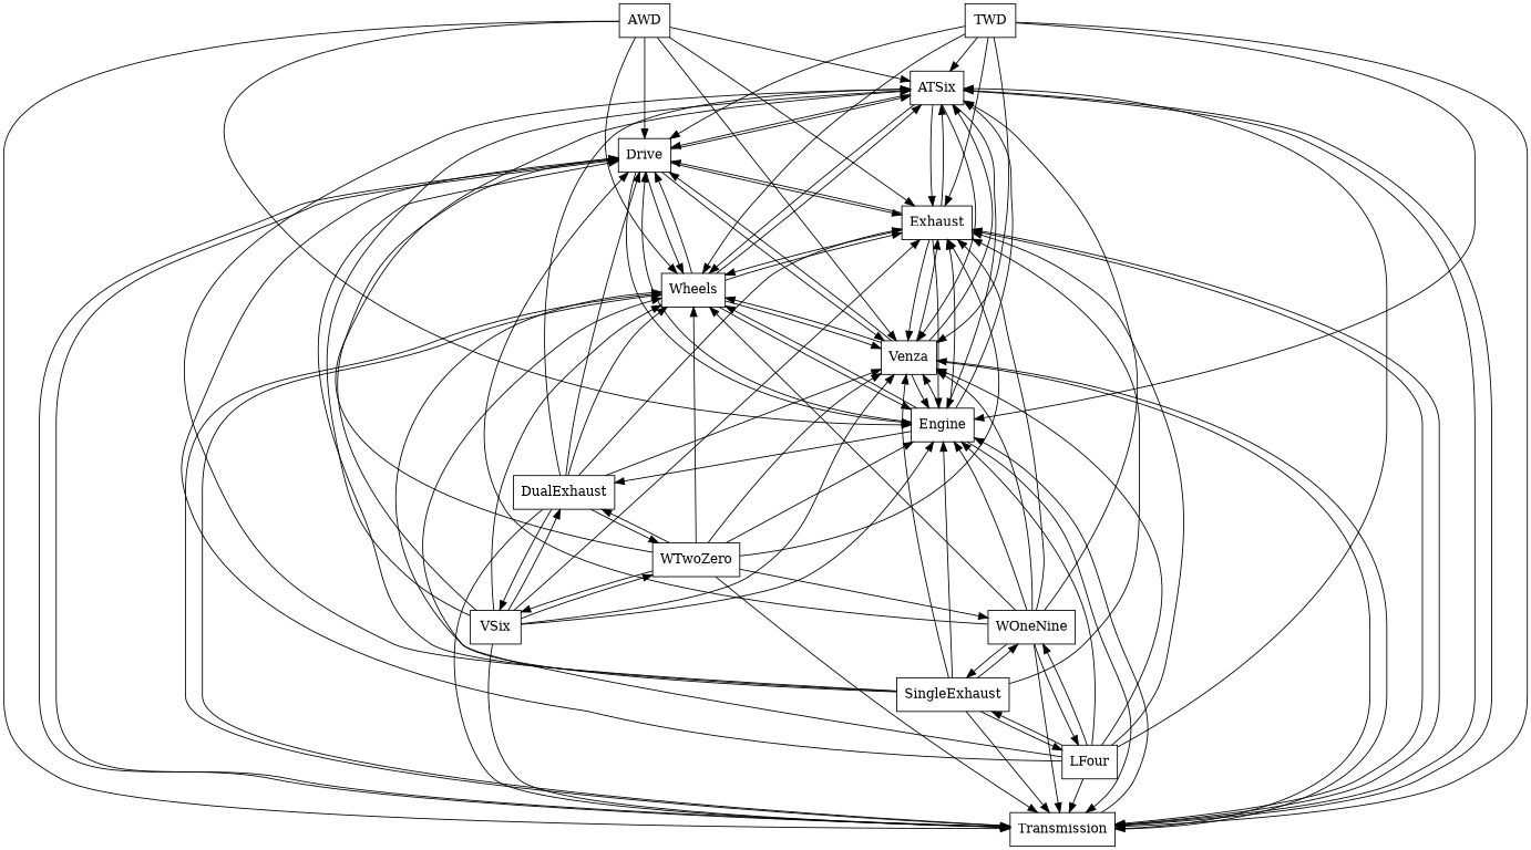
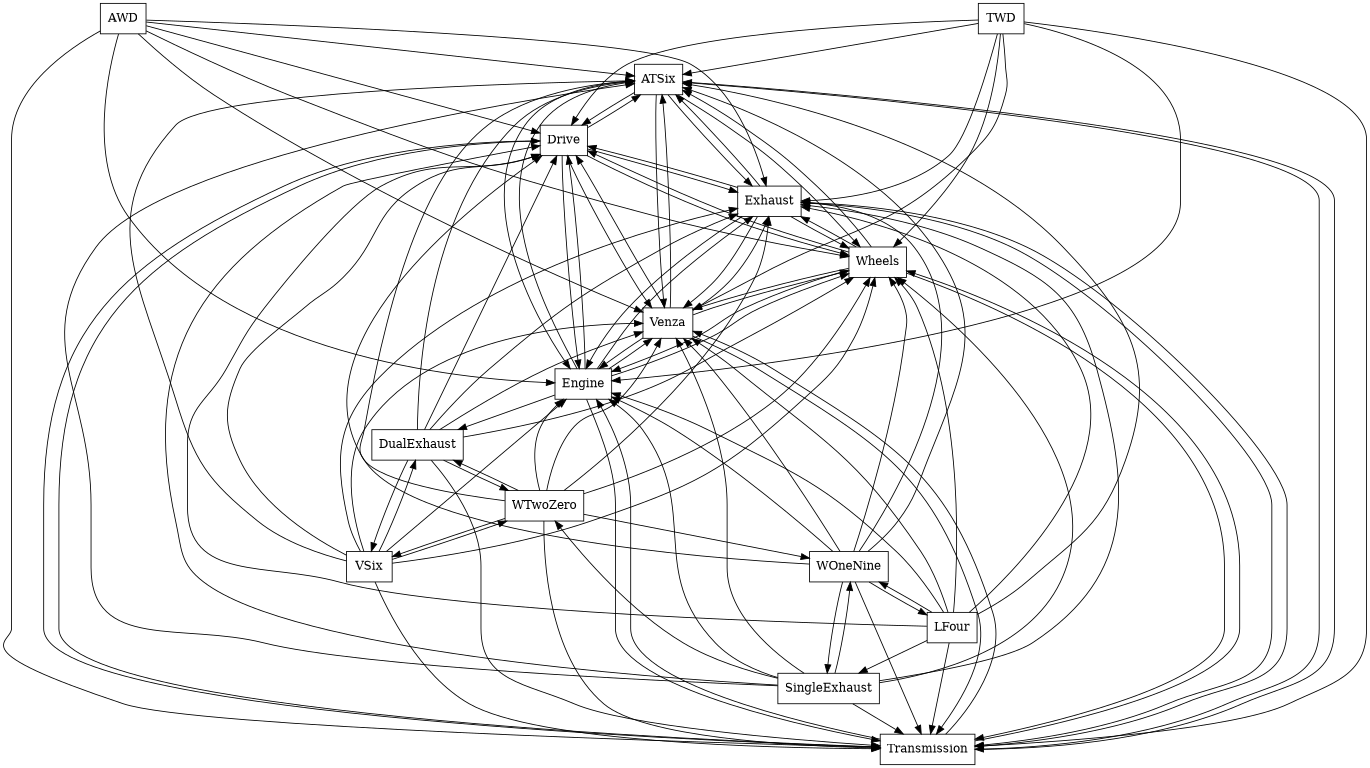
  digraph {
    rankdir=TB
    node [shape=box]
    edge [arrowhead=normal]
    n1 [label=ATSix]
    n2 [label=Drive]
    n3 [label=Transmission]
    n4 [label=Engine]
    n5 [label=Venza]
    n6 [label=Wheels]
    n7 [label=Exhaust]
    n8 [label=DualExhaust]
    n9 [label=LFour]
    n10 [label=WOneNine]
    n11 [label=SingleExhaust]
    n12 [label=VSix]
    n13 [label=WTwoZero]
    n14 [label=AWD]
    n15 [label=TWD]
    n1 -> n2
    n1 -> n3
    n1 -> n4
    n1 -> n5
    n1 -> n6
    n1 -> n7
    n2 -> n1
    n2 -> n3
    n2 -> n4
    n2 -> n5
    n2 -> n6
    n2 -> n7
    n3 -> n1
    n3 -> n2
    n3 -> n4
    n3 -> n5
    n3 -> n6
    n3 -> n7
    n4 -> n1
    n4 -> n2
    n4 -> n3
    n4 -> n5
    n4 -> n6
    n4 -> n7
    n4 -> n8
    n5 -> n1
    n5 -> n2
    n5 -> n3
    n5 -> n4
    n5 -> n6
    n5 -> n7
    n6 -> n1
    n6 -> n2
    n6 -> n3
    n6 -> n4
    n6 -> n5
    n6 -> n7
    n7 -> n1
    n7 -> n2
    n7 -> n3
    n7 -> n4
    n7 -> n5
    n7 -> n6
    n8 -> n1
    n8 -> n2
    n8 -> n3
    n8 -> n5
    n8 -> n6
    n8 -> n7
    n8 -> n12
    n8 -> n13
    n9 -> n1
    n9 -> n2
    n9 -> n3
    n9 -> n4
    n9 -> n5
    n9 -> n6
    n9 -> n7
    n9 -> n10
    n9 -> n11
    n10 -> n1
    n10 -> n2
    n10 -> n3
    n10 -> n4
    n10 -> n5
    n10 -> n6
    n10 -> n7
    n10 -> n9
    n10 -> n11
    n11 -> n1
    n11 -> n2
    n11 -> n3
    n11 -> n4
    n11 -> n5
    n11 -> n6
    n11 -> n7
-   n11 -> n9
+   n11 -> n13
    n11 -> n10
    n12 -> n1
    n12 -> n2
    n12 -> n3
    n12 -> n4
    n12 -> n5
    n12 -> n6
    n12 -> n7
    n12 -> n8
    n12 -> n13
    n13 -> n1
    n13 -> n3
    n13 -> n4
    n13 -> n5
    n13 -> n6
    n13 -> n7
    n13 -> n8
    n13 -> n10
    n13 -> n12
    n14 -> n1
    n14 -> n2
    n14 -> n3
    n14 -> n4
    n14 -> n5
    n14 -> n6
    n14 -> n7
    n15 -> n1
    n15 -> n2
    n15 -> n3
    n15 -> n4
    n15 -> n5
    n15 -> n6
    n15 -> n7
  }
